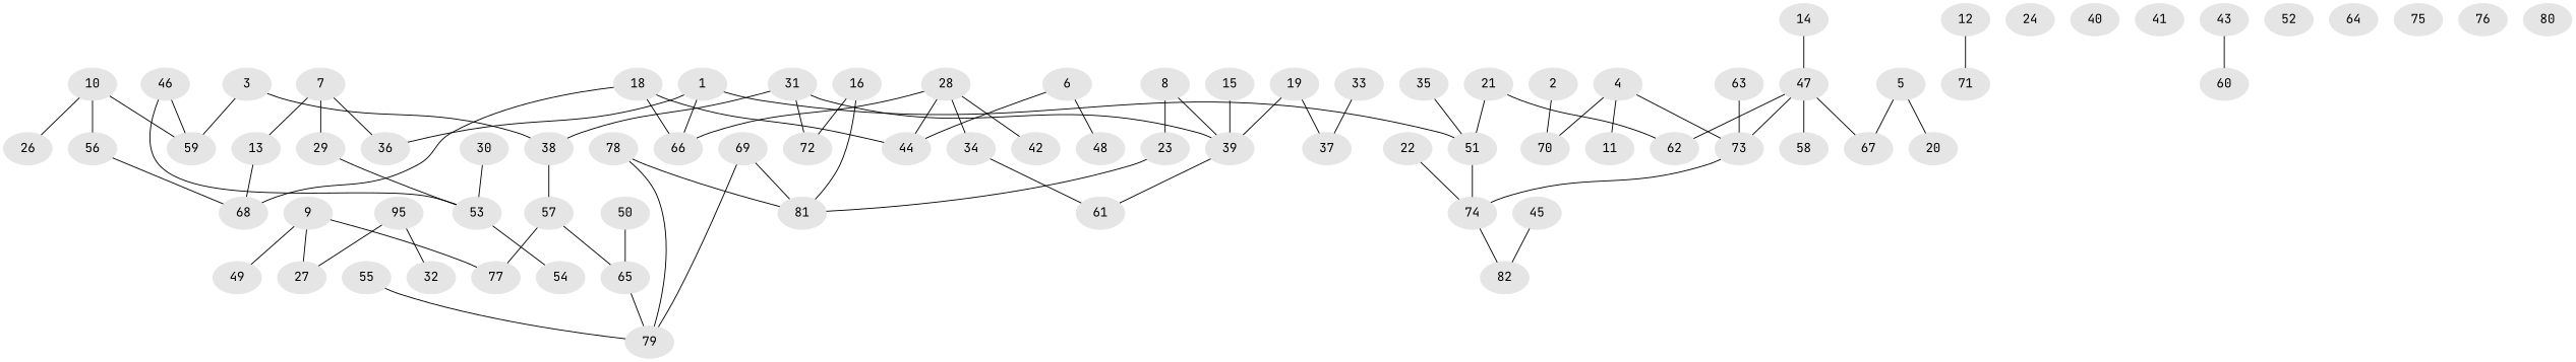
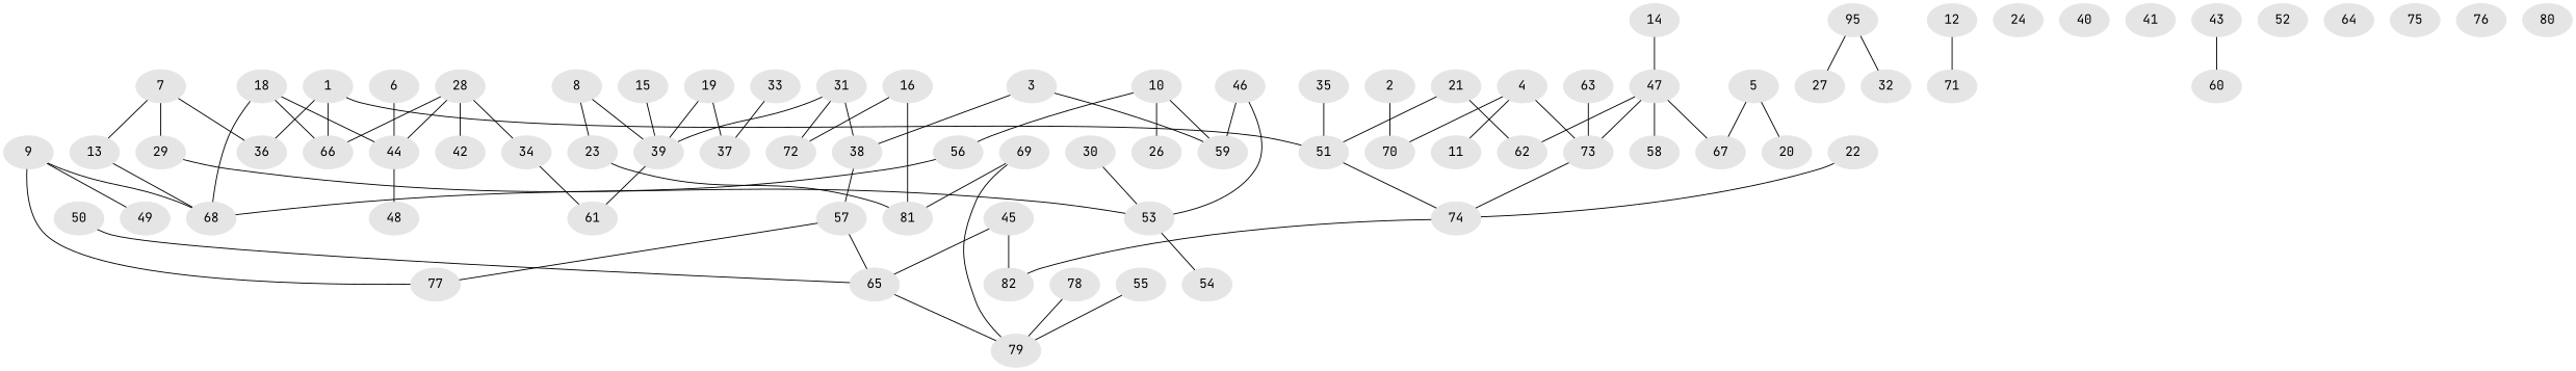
  graph {
    fontname="JetBrains Mono"
    node [color=gray90 fontname="JetBrains Mono" style=filled]
    edge [fontname="JetBrains Mono"]
    1
    36
    51
    66
    74
    2
    70
    3
    38
    59
    57
    4
    11
    73
    5
    20
    67
    6
    44
    48
    7
    13
    29
    68
    53
    8
    23
    39
    81
    61
    9
    27
    49
    77
    10
    26
    56
    12
    71
    14
    47
    62
    58
    15
    16
    72
    78
    79
    18
    19
    37
    21
    22
    82
    24
    n56 [label=95]
    32
    28
    34
    42
    54
    30
    31
    33
    35
    65
    40
    41
    43
    60
    45
    46
    50
    52
    55
    63
    64
    69
    75
    76
    80
    1 -- 36
    1 -- 51
    1 -- 66
    51 -- 74
    74 -- 82
    2 -- 70
    3 -- 38
    3 -- 59
    38 -- 57
    57 -- 77
    57 -- 65
    4 -- 70
    4 -- 11
    4 -- 73
    73 -- 74
    5 -- 20
    5 -- 67
    6 -- 44
-   6 -- 48
+   44 -- 48
    7 -- 36
    7 -- 13
    7 -- 29
    13 -- 68
    29 -- 53
    53 -- 54
    8 -- 23
    8 -- 39
    23 -- 81
    39 -- 61
-   9 -- 27
+   9 -- 68
    9 -- 49
    9 -- 77
    10 -- 59
    10 -- 26
    10 -- 56
    56 -- 68
    12 -- 71
    14 -- 47
    47 -- 73
    47 -- 67
    47 -- 62
    47 -- 58
    15 -- 39
    16 -- 81
    16 -- 72
-   78 -- 81
    78 -- 79
    18 -- 66
    18 -- 44
    18 -- 68
    19 -- 39
    19 -- 37
    21 -- 51
    21 -- 62
    22 -- 74
    n56 -- 27
    n56 -- 32
    28 -- 66
    28 -- 44
    28 -- 34
    28 -- 42
    34 -- 61
    30 -- 53
    31 -- 38
    31 -- 39
    31 -- 72
    33 -- 37
    35 -- 51
    65 -- 79
    43 -- 60
    45 -- 82
+   45 -- 65
    46 -- 59
    46 -- 53
    50 -- 65
    55 -- 79
    63 -- 73
    69 -- 81
    69 -- 79
  }
